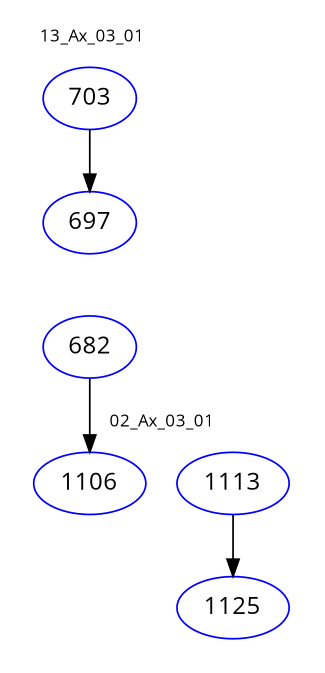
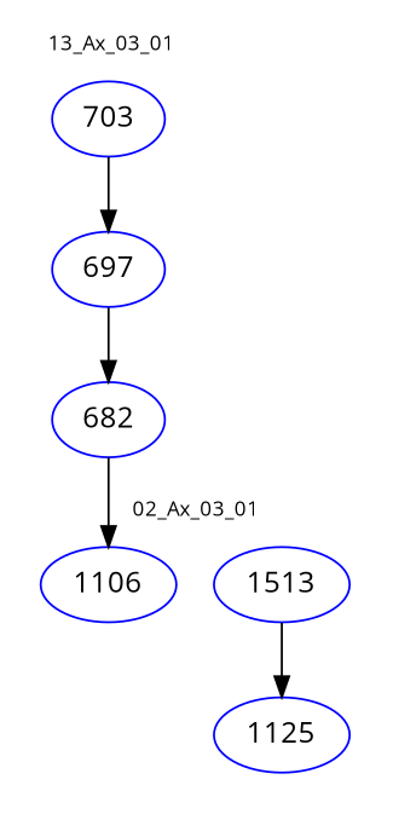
  digraph {
    fontname="Open Sans"
    node [color=blue fontname="Open Sans"]
    edge [color=black fontname="Open Sans"]
-   n1 [label=1113]
+   n1 [label=1513]
    n2 [label=1106]
    n3 [label=1125]
    n4 [label=697]
    n5 [label=682]
    n6 [label=703]
    subgraph cluster_1 {
      color=white
      fontsize=10
      label="02_Ax_03_01"
      n1
      n2
      n3
    }
    subgraph cluster_2 {
      color=white
      fontsize=10
      label="13_Ax_03_01"
      n4
      n5
      n6
    }
    n1 -> n3
+   n4 -> n5
    n5 -> n2
    n6 -> n4
  }
